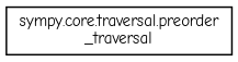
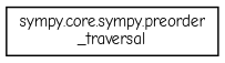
  digraph {
    rankdir=LR
    fontname="Comic Neue"
-   n1 [color=black fillcolor=white fontname="Comic Neue" fontsize=10 height=0.2 label="sympy.core.traversal.preorder\l_traversal" shape=record style=filled width=0.4]
+   n1 [color=black fillcolor=white fontname="Comic Neue" fontsize=10 height=0.2 label="sympy.core.sympy.preorder\l_traversal" shape=record style=filled width=0.4]
  }
